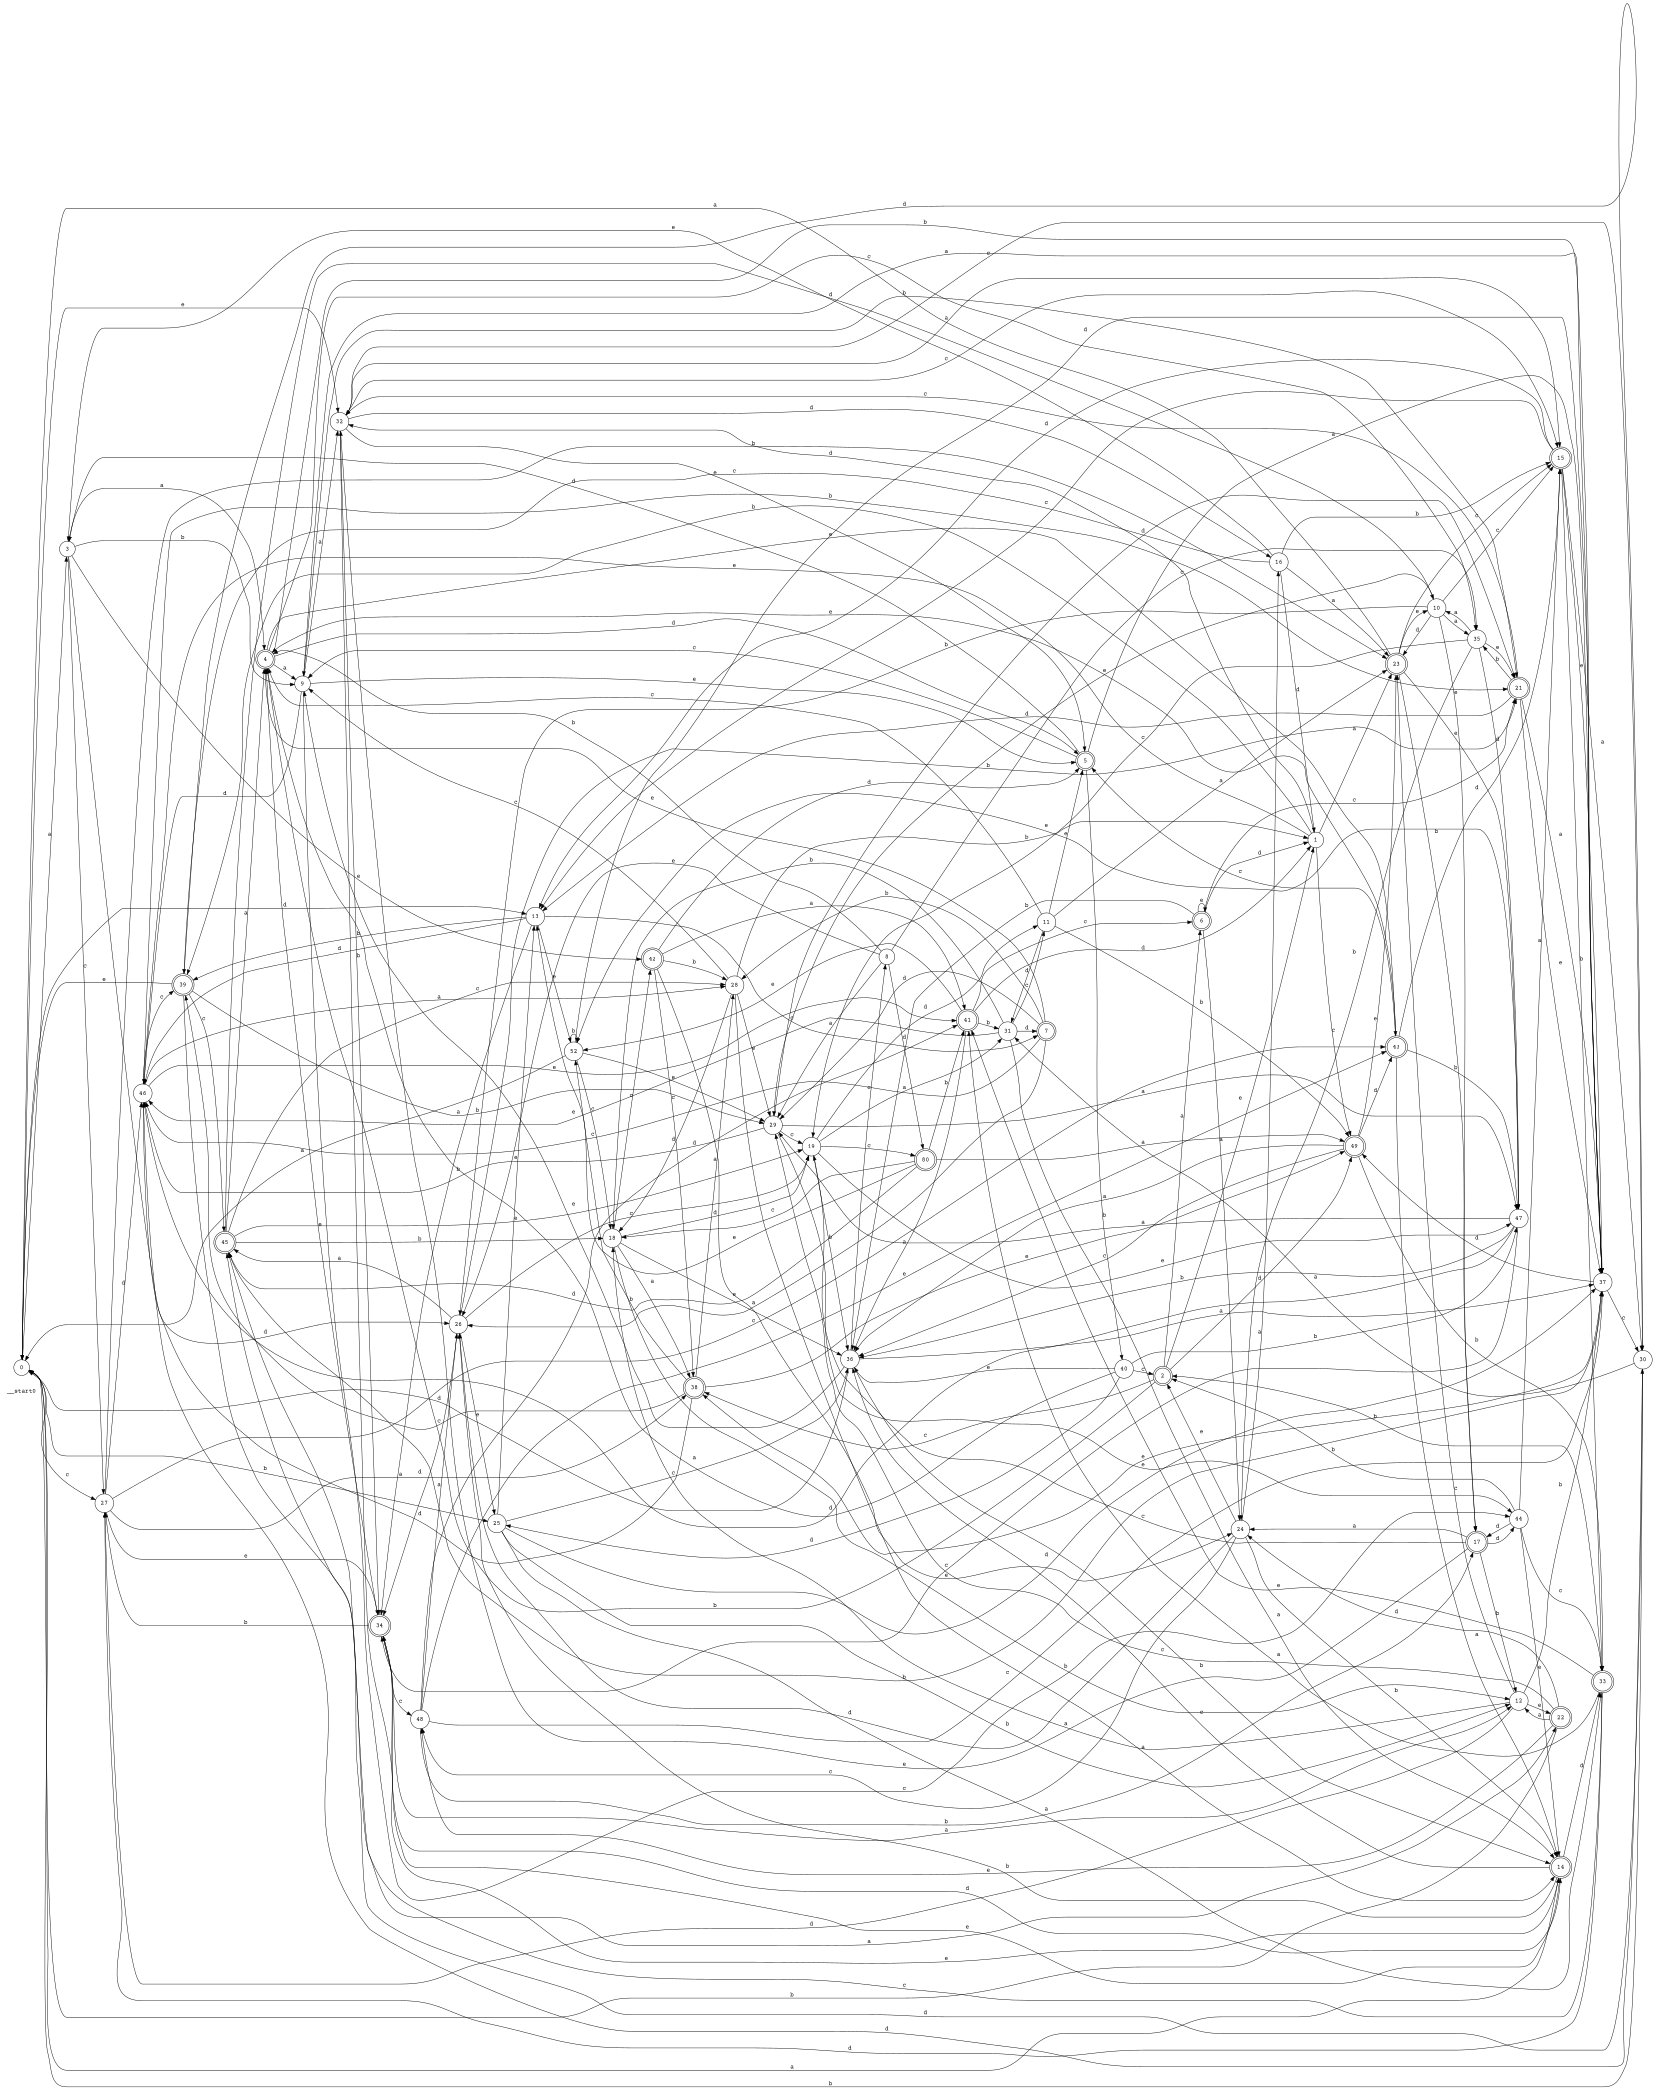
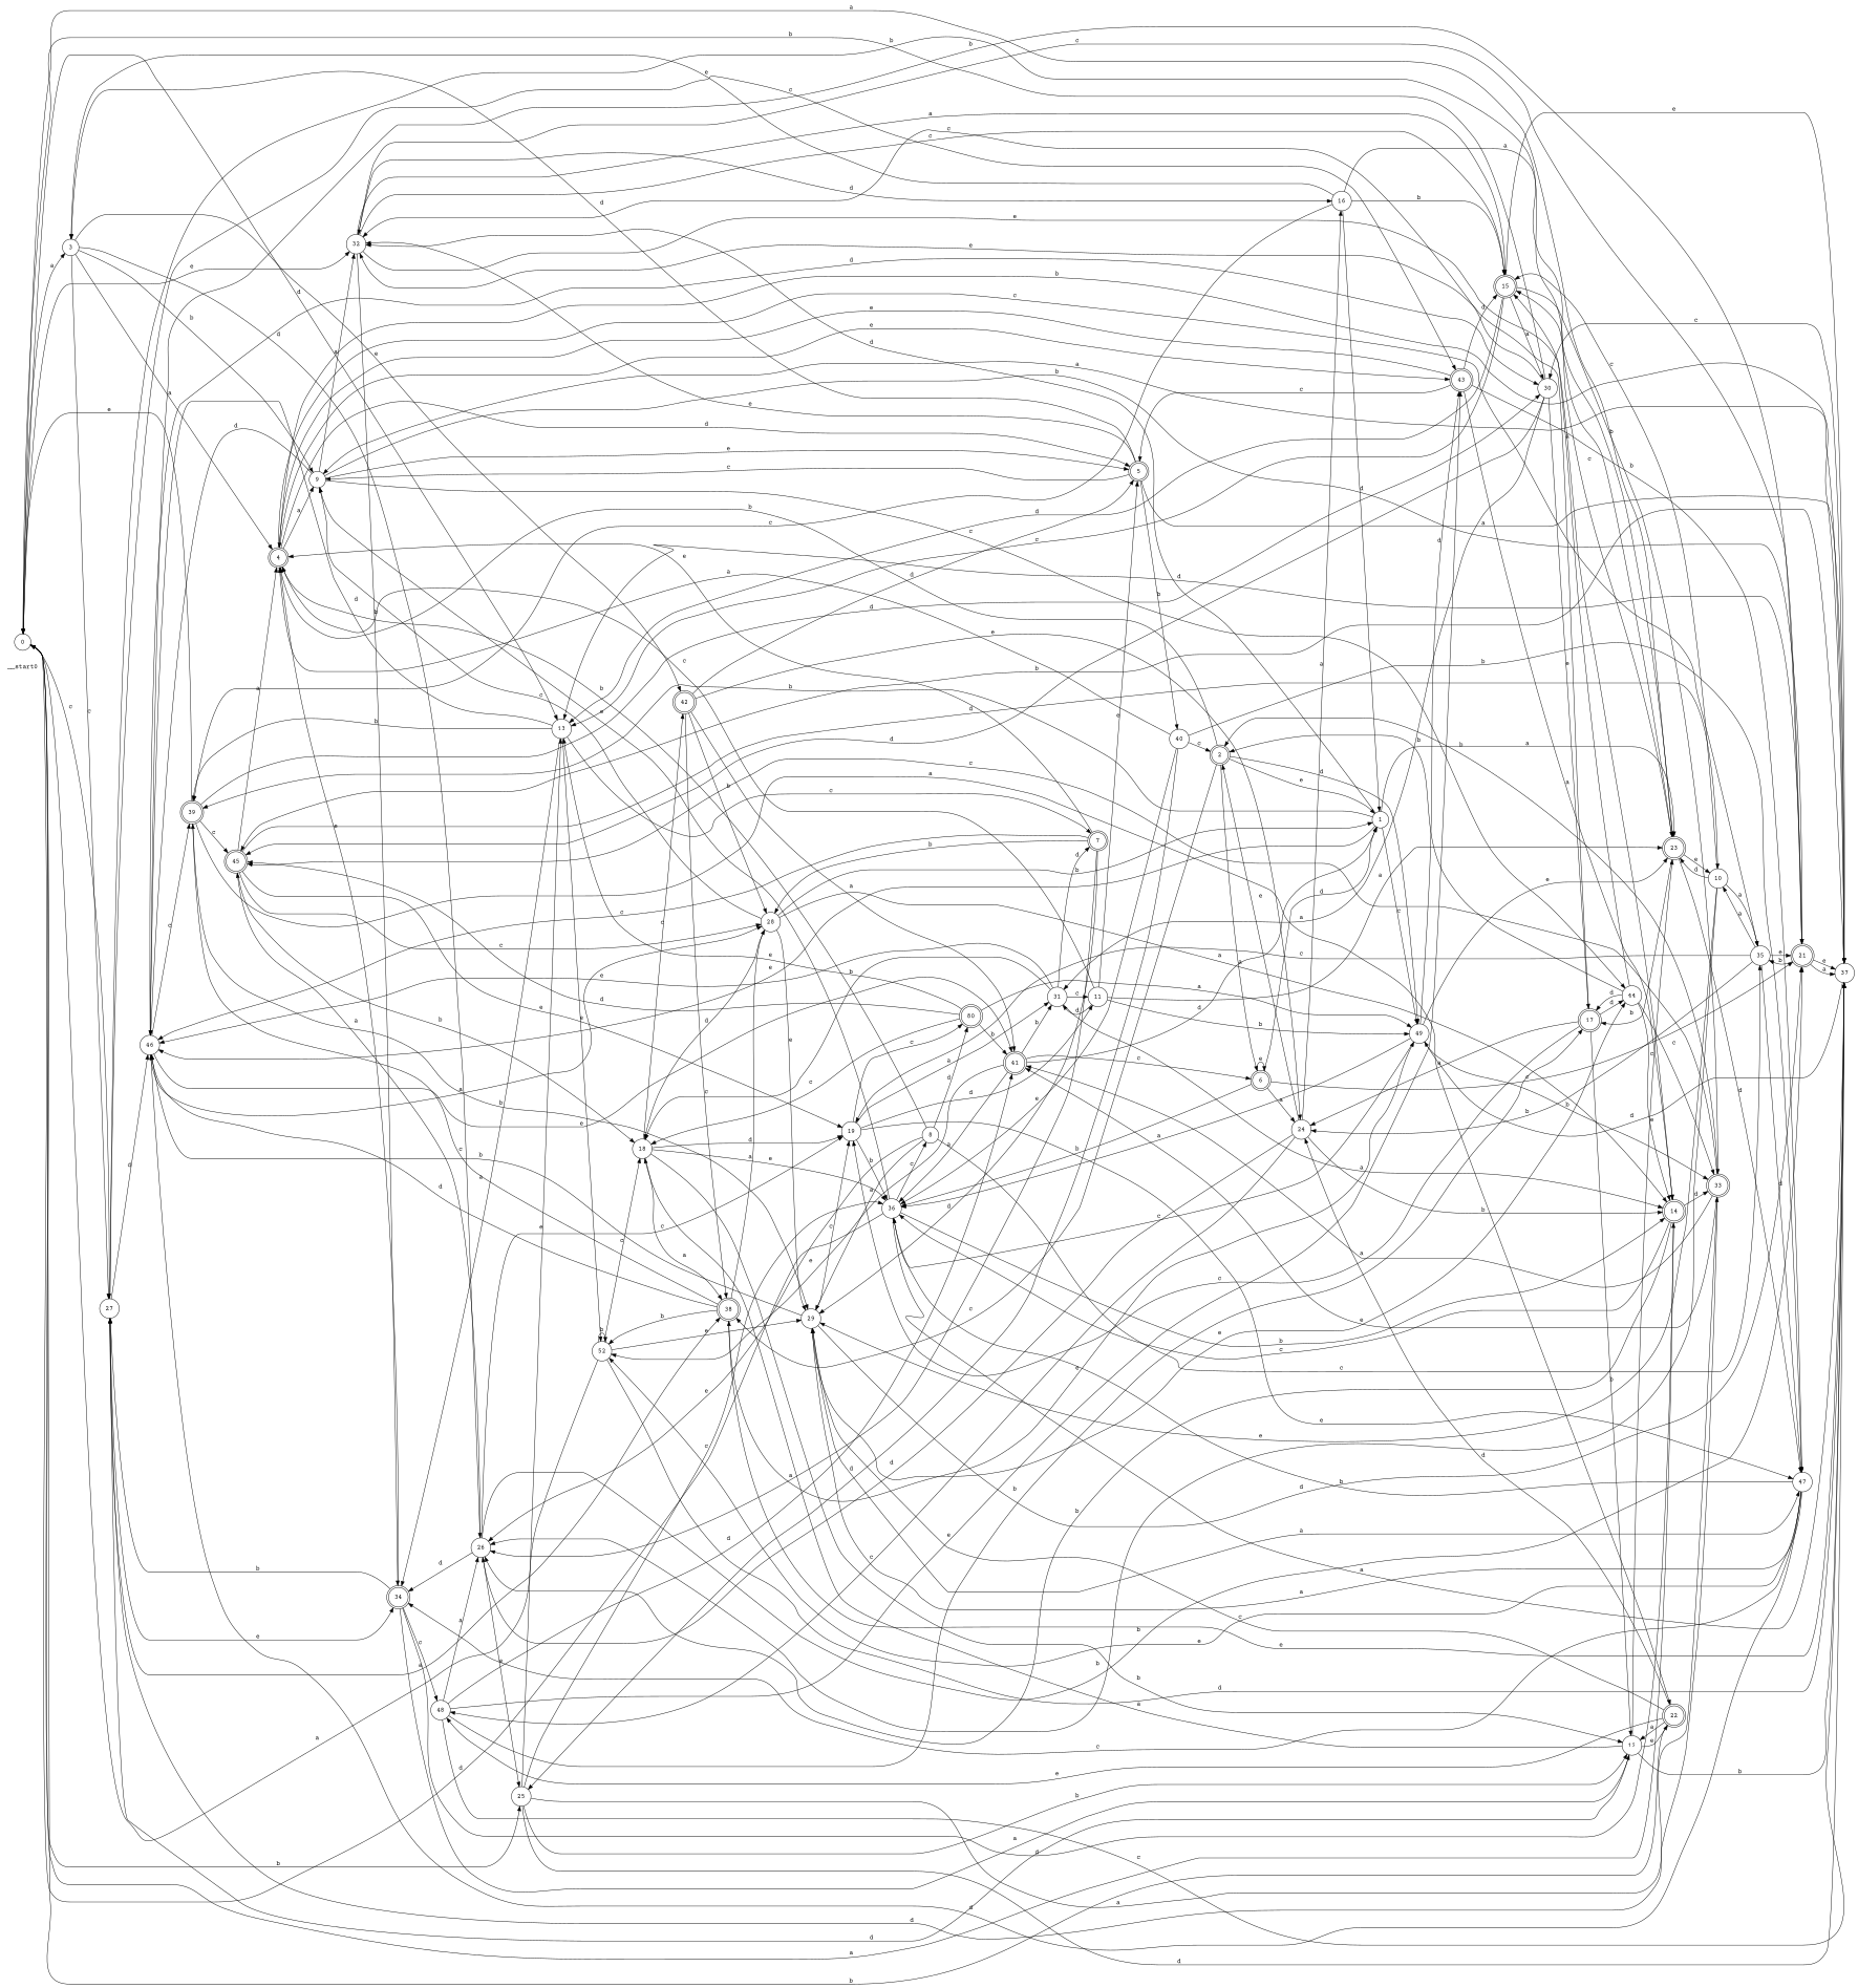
  digraph {
    fontname="Courier Prime"
    rankdir=LR
    node [fontname="Courier Prime" shape=circle color=black fillcolor=white style=filled]
    edge [fontname="Courier Prime"]
    __start0 [shape=none color="" fillcolor="" style=""]
    n2 [label=0]
    n3 [label=3]
    n4 [label=13]
    n5 [label=25]
    n6 [label=27]
    n7 [label=32]
    n8 [label=4 shape=doublecircle style="rounded,filled"]
    n9 [label=9]
    n10 [label=26]
    n11 [label=42 shape=doublecircle style="rounded,filled"]
    n12 [label=39 shape=doublecircle style="rounded,filled"]
    n13 [label=46]
    n14 [label=7 shape=doublecircle style="rounded,filled"]
    n15 [label=34 shape=doublecircle style="rounded,filled"]
    n16 [label=52]
    n17 [label=37]
    n18 [label=36]
    n19 [label=12]
    n20 [label=33 shape=doublecircle style="rounded,filled"]
    n21 [label=23 shape=doublecircle style="rounded,filled"]
    n22 [label=38 shape=doublecircle style="rounded,filled"]
    n23 [label=43 shape=doublecircle style="rounded,filled"]
    n24 [label=15 shape=doublecircle style="rounded,filled"]
    n25 [label=14 shape=doublecircle style="rounded,filled"]
    n26 [label=16]
    n27 [label=1]
-   n28 [label=49 shape=doublecircle]
+   n28 [label=49]
    n29 [label=10]
    n30 [label=17 shape=doublecircle style="rounded,filled"]
    n31 [label=47]
    n32 [label=29]
    n33 [label=22 shape=doublecircle style="rounded,filled"]
    n34 [label=30]
    n35 [label=45 shape=doublecircle style="rounded,filled"]
    n36 [label=21 shape=doublecircle style="rounded,filled"]
    n37 [label=28]
    n38 [label=41 shape=doublecircle style="rounded,filled"]
    n39 [label=2 shape=doublecircle style="rounded,filled"]
    n40 [label=6 shape=doublecircle style="rounded,filled"]
    n41 [label=5 shape=doublecircle style="rounded,filled"]
    n42 [label=35]
    n43 [label=24]
    n44 [label=44]
    n45 [label=19]
    n46 [label=40]
    n47 [label=48]
    n48 [label=8]
    n49 [label=18]
    n50 [label=80 shape=doublecircle style="rounded,filled"]
    n51 [label=11]
    n52 [label=31]
    n2 -> n3 [label=a]
    n2 -> n4 [label=d]
    n2 -> n5 [label=b]
    n2 -> n6 [label=c]
    n2 -> n7 [label=e]
    n3 -> n6 [label=c]
    n3 -> n8 [label=a]
    n3 -> n9 [label=b]
    n3 -> n10 [label=d]
    n3 -> n11 [label=e]
    n4 -> n12 [label=b]
    n4 -> n13 [label=d]
    n4 -> n14 [label=c]
    n4 -> n15 [label=a]
    n4 -> n16 [label=e]
    n5 -> n4 [label=e]
    n5 -> n17 [label=d]
    n5 -> n18 [label=c]
    n5 -> n19 [label=b]
    n5 -> n20 [label=a]
    n6 -> n13 [label=d]
    n6 -> n15 [label=e]
    n6 -> n21 [label=b]
    n6 -> n22 [label=a]
    n6 -> n23 [label=c]
    n7 -> n15 [label=b]
    n7 -> n24 [label=a]
    n7 -> n24 [label=c]
    n7 -> n25 [label=e]
    n7 -> n26 [label=d]
    n8 -> n9 [label=a]
    n8 -> n17 [label=b]
    n8 -> n23 [label=e]
    n8 -> n41 [label=d]
    n8 -> n42 [label=c]
    n9 -> n7 [label=a]
    n9 -> n13 [label=d]
    n9 -> n36 [label=b]
    n9 -> n41 [label=e]
    n9 -> n44 [label=c]
    n10 -> n5 [label=e]
    n10 -> n15 [label=d]
    n10 -> n35 [label=a]
    n10 -> n36 [label=b]
    n10 -> n45 [label=c]
    n11 -> n22 [label=c]
    n11 -> n37 [label=b]
    n11 -> n38 [label=a]
    n11 -> n41 [label=d]
    n11 -> n43 [label=e]
    n12 -> n2 [label=e]
    n12 -> n32 [label=b]
    n12 -> n33 [label=a]
    n12 -> n34 [label=d]
    n12 -> n35 [label=c]
    n13 -> n12 [label=c]
    n13 -> n34 [label=d]
    n13 -> n36 [label=b]
    n13 -> n37 [label=a]
    n13 -> n38 [label=e]
    n14 -> n8 [label=e]
    n14 -> n10 [label=a]
    n14 -> n13 [label=c]
    n14 -> n32 [label=d]
    n14 -> n37 [label=b]
    n15 -> n6 [label=b]
    n15 -> n8 [label=e]
    n15 -> n19 [label=a]
    n15 -> n25 [label=d]
    n15 -> n47 [label=c]
    n16 -> n2 [label=a]
    n16 -> n16 [label=b]
    n16 -> n17 [label=d]
    n16 -> n32 [label=e]
    n16 -> n49 [label=c]
    n17 -> n9 [label=a]
    n17 -> n22 [label=e]
    n17 -> n28 [label=d]
    n17 -> n34 [label=c]
    n17 -> n35 [label=b]
    n18 -> n2 [label=d]
    n18 -> n9 [label=e]
    n18 -> n17 [label=a]
    n18 -> n25 [label=b]
    n18 -> n48 [label=c]
    n19 -> n6 [label=d]
    n19 -> n17 [label=b]
    n19 -> n21 [label=c]
    n19 -> n33 [label=e]
    n19 -> n49 [label=a]
    n20 -> n6 [label=d]
    n20 -> n35 [label=c]
    n20 -> n38 [label=a]
    n20 -> n38 [label=e]
    n20 -> n39 [label=b]
    n21 -> n2 [label=a]
    n21 -> n24 [label=c]
    n21 -> n29 [label=e]
    n21 -> n30 [label=b]
-   n21 -> n31 [label=e]
+   n21 -> n31 [label=d]
    n22 -> n12 [label=c]
    n22 -> n13 [label=d]
    n22 -> n16 [label=b]
    n22 -> n28 [label=e]
    n22 -> n37 [label=a]
    n23 -> n8 [label=e]
    n23 -> n24 [label=d]
    n23 -> n25 [label=a]
    n23 -> n31 [label=b]
    n23 -> n41 [label=c]
    n24 -> n4 [label=c]
    n24 -> n4 [label=d]
    n24 -> n17 [label=e]
    n24 -> n20 [label=b]
    n24 -> n34 [label=a]
    n25 -> n2 [label=a]
    n25 -> n10 [label=b]
-   n25 -> n15 [label=e]
    n25 -> n18 [label=c]
    n25 -> n20 [label=d]
    n26 -> n3 [label=e]
    n26 -> n12 [label=c]
    n26 -> n21 [label=a]
    n26 -> n24 [label=b]
    n26 -> n27 [label=d]
    n27 -> n7 [label=d]
    n27 -> n12 [label=b]
    n27 -> n13 [label=e]
    n27 -> n21 [label=a]
    n27 -> n28 [label=c]
    n28 -> n18 [label=a]
    n28 -> n18 [label=c]
    n28 -> n20 [label=b]
    n28 -> n21 [label=e]
    n28 -> n23 [label=d]
    n29 -> n10 [label=b]
    n29 -> n21 [label=d]
    n29 -> n24 [label=c]
    n29 -> n32 [label=e]
    n29 -> n42 [label=a]
    n30 -> n7 [label=e]
    n30 -> n19 [label=b]
    n30 -> n43 [label=a]
    n30 -> n44 [label=d]
    n30 -> n45 [label=c]
    n31 -> n13 [label=d]
    n31 -> n15 [label=c]
    n31 -> n16 [label=e]
    n31 -> n18 [label=b]
    n31 -> n32 [label=a]
    n32 -> n13 [label=b]
    n32 -> n31 [label=a]
    n32 -> n36 [label=d]
    n32 -> n44 [label=e]
    n32 -> n45 [label=c]
    n33 -> n2 [label=b]
    n33 -> n19 [label=a]
    n33 -> n32 [label=c]
    n33 -> n43 [label=d]
    n33 -> n47 [label=e]
    n34 -> n2 [label=b]
    n34 -> n7 [label=c]
-   n29 -> n30 [label=e]
+   n34 -> n30 [label=e]
    n34 -> n35 [label=d]
    n34 -> n52 [label=a]
    n35 -> n8 [label=a]
    n35 -> n29 [label=d]
    n35 -> n37 [label=c]
    n35 -> n45 [label=e]
    n35 -> n49 [label=b]
    n36 -> n4 [label=d]
    n36 -> n7 [label=c]
    n36 -> n17 [label=a]
    n36 -> n17 [label=e]
    n36 -> n42 [label=b]
    n37 -> n9 [label=c]
    n37 -> n25 [label=a]
    n37 -> n27 [label=b]
    n37 -> n32 [label=e]
    n37 -> n49 [label=d]
    n38 -> n16 [label=e]
    n38 -> n18 [label=a]
    n38 -> n27 [label=d]
    n38 -> n40 [label=c]
    n38 -> n52 [label=b]
    n39 -> n8 [label=b]
    n39 -> n22 [label=c]
    n39 -> n27 [label=e]
    n39 -> n28 [label=d]
    n39 -> n40 [label=a]
    n40 -> n18 [label=b]
    n40 -> n27 [label=d]
    n40 -> n36 [label=c]
    n40 -> n40 [label=e]
    n40 -> n43 [label=a]
    n41 -> n3 [label=d]
-   n7 -> n41 [label=e]
+   n41 -> n7 [label=e]
    n41 -> n9 [label=c]
    n41 -> n17 [label=a]
    n41 -> n46 [label=b]
    n42 -> n29 [label=a]
    n42 -> n31 [label=d]
    n42 -> n36 [label=e]
    n42 -> n43 [label=b]
    n42 -> n45 [label=c]
    n43 -> n10 [label=d]
    n43 -> n25 [label=b]
    n43 -> n26 [label=a]
    n43 -> n39 [label=e]
    n43 -> n47 [label=c]
    n44 -> n20 [label=c]
    n44 -> n24 [label=a]
    n44 -> n25 [label=e]
    n44 -> n30 [label=d]
    n44 -> n39 [label=b]
    n45 -> n18 [label=b]
    n45 -> n31 [label=e]
    n45 -> n50 [label=c]
    n45 -> n51 [label=d]
    n45 -> n52 [label=a]
    n46 -> n5 [label=d]
    n46 -> n8 [label=a]
    n46 -> n18 [label=e]
    n46 -> n31 [label=b]
    n46 -> n39 [label=c]
    n47 -> n10 [label=a]
    n47 -> n17 [label=c]
    n47 -> n23 [label=e]
    n47 -> n30 [label=b]
    n47 -> n38 [label=d]
    n48 -> n8 [label=b]
    n48 -> n10 [label=e]
    n48 -> n32 [label=a]
    n48 -> n42 [label=c]
    n48 -> n50 [label=d]
    n49 -> n11 [label=c]
    n49 -> n18 [label=e]
    n49 -> n19 [label=b]
    n49 -> n22 [label=a]
    n49 -> n45 [label=d]
    n50 -> n4 [label=e]
    n50 -> n28 [label=a]
    n50 -> n35 [label=d]
    n50 -> n38 [label=b]
    n50 -> n49 [label=c]
    n51 -> n8 [label=c]
    n51 -> n21 [label=a]
    n51 -> n28 [label=b]
    n51 -> n41 [label=e]
    n51 -> n52 [label=d]
    n52 -> n13 [label=e]
    n52 -> n14 [label=d]
    n52 -> n25 [label=a]
    n52 -> n49 [label=b]
    n52 -> n51 [label=c]
  }
